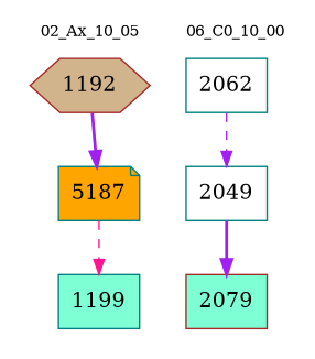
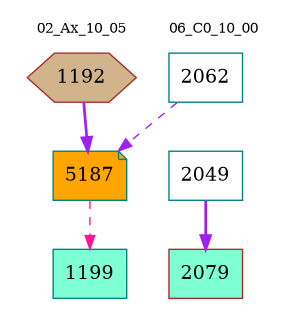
  digraph {
    node [color=teal fillcolor=aquamarine shape=box style=filled]
    edge [color=purple style=bold]
    n1 [color=brown fillcolor=tan label=1192 shape=hexagon]
    n2 [fillcolor=orange label=5187 shape=note]
    n3 [label=1199]
    n4 [fillcolor=white label=2062]
    n5 [fillcolor=white label=2049]
    n6 [color=brown label=2079]
    subgraph cluster_1 {
      color=white
      fontsize=10
      label="02_Ax_10_05"
      n1
      n2
      n3
    }
    subgraph cluster_2 {
      color=white
      fontsize=10
      label="06_C0_10_00"
      n4
      n5
      n6
    }
    n1 -> n2
    n2 -> n3 [color=deeppink style=dashed]
-   n4 -> n5 [style=dashed]
+   n4 -> n2 [style=dashed]
    n5 -> n6
  }
